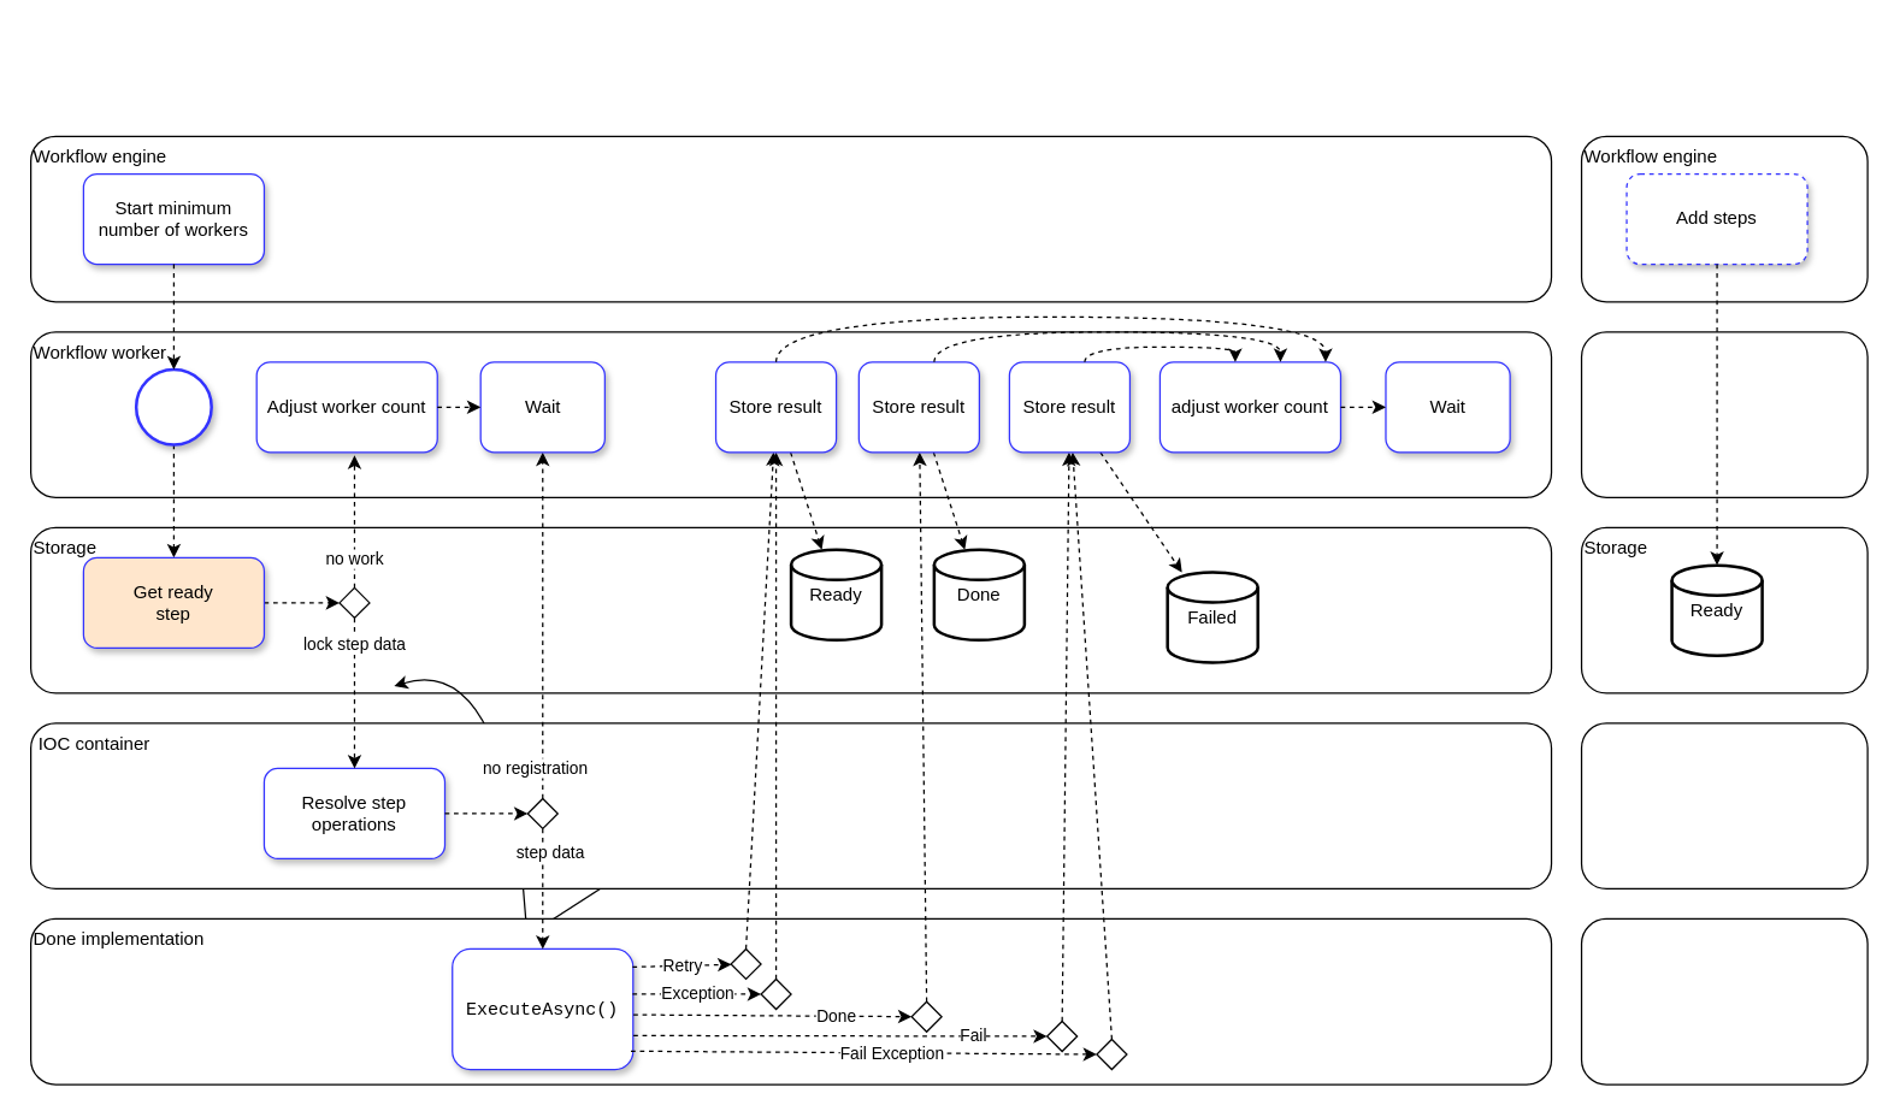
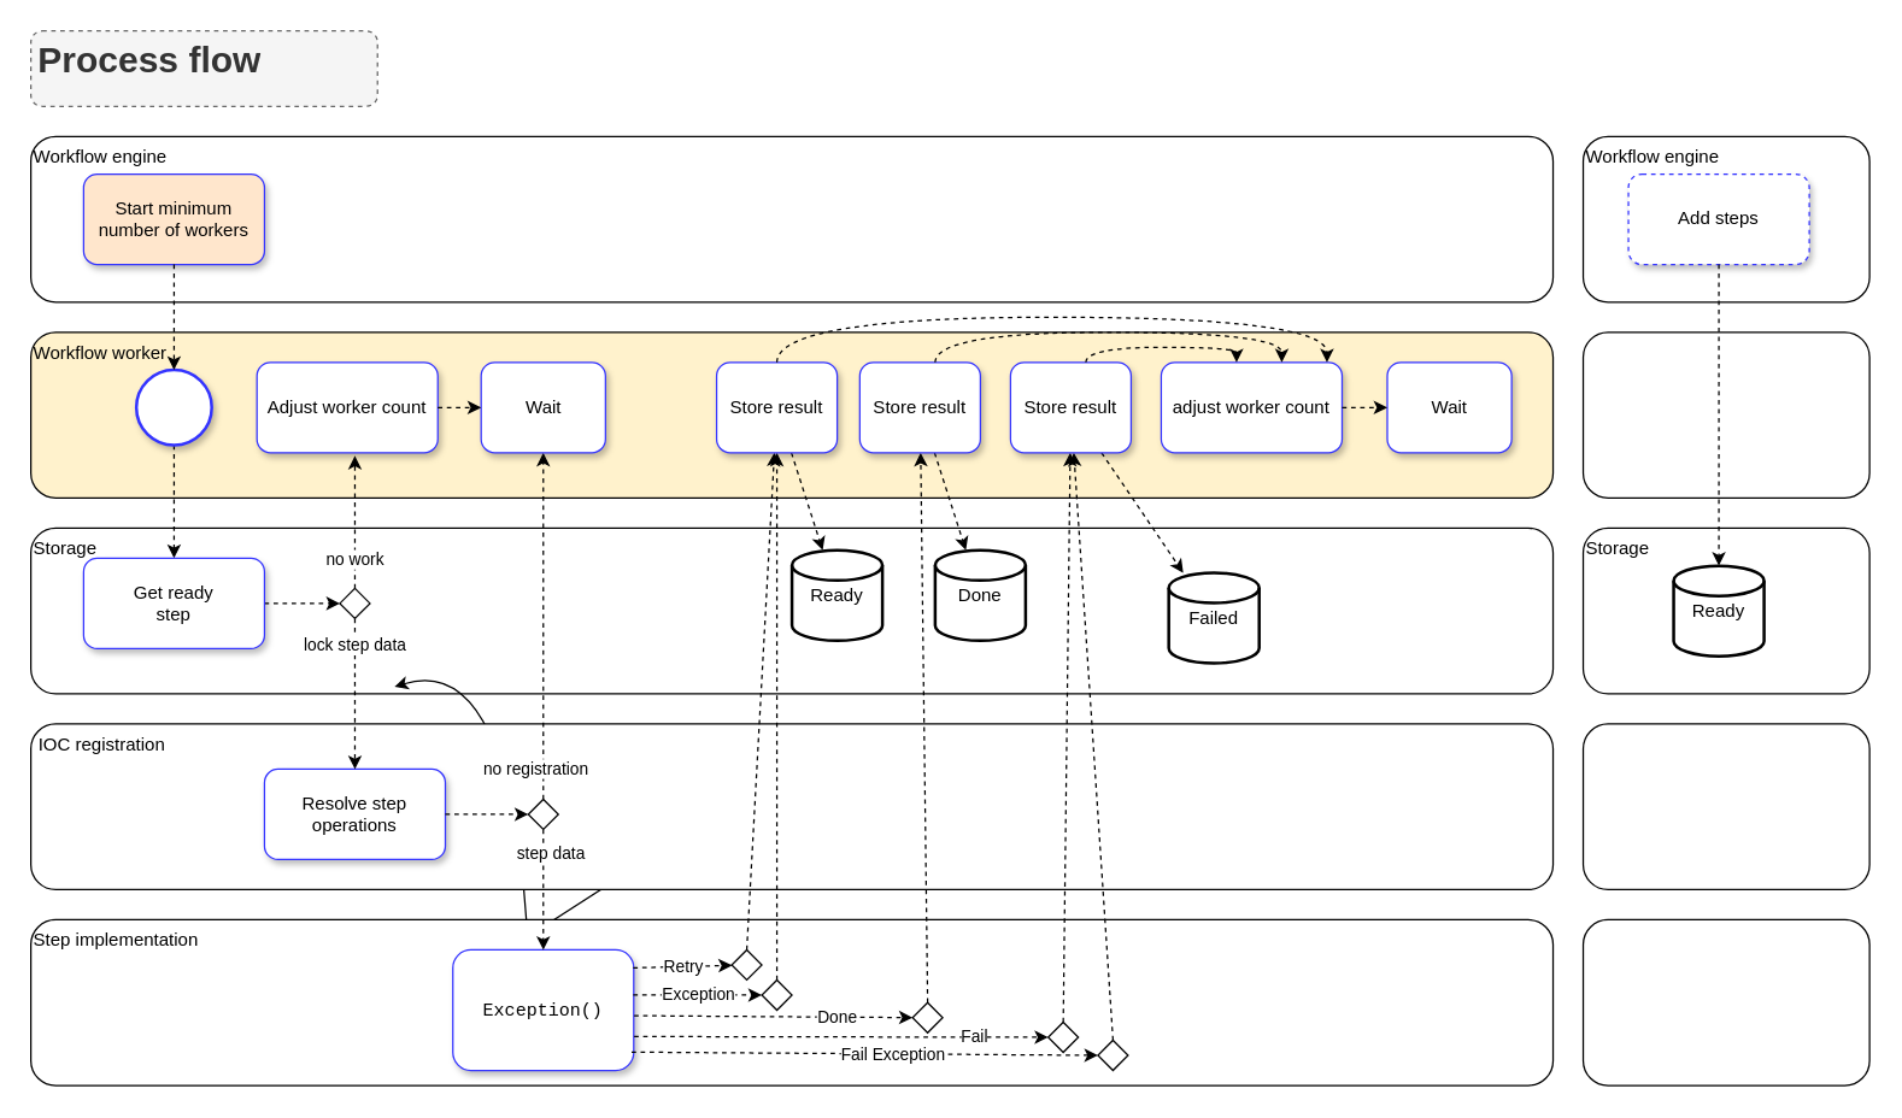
  <mxCell id="0" />
  <mxCell id="1" parent="0" />
  <mxCell id="2" value="" style="rounded=1;whiteSpace=wrap;html=1;align=left;verticalAlign=top;" vertex="1" parent="1"><mxGeometry x="1050" y="220" width="190" height="110" as="geometry" /></mxCell>
  <mxCell id="3" value="Storage" style="rounded=1;whiteSpace=wrap;html=1;align=left;verticalAlign=top;" vertex="1" parent="1"><mxGeometry x="1050" y="350" width="190" height="110" as="geometry" /></mxCell>
  <mxCell id="4" value="Workflow engine" style="rounded=1;whiteSpace=wrap;html=1;align=left;verticalAlign=top;" vertex="1" parent="1"><mxGeometry x="1050" y="90" width="190" height="110" as="geometry" /></mxCell>
  <mxCell id="5" value="Storage" style="rounded=1;whiteSpace=wrap;html=1;align=left;verticalAlign=top;" vertex="1" parent="1"><mxGeometry x="20" y="350" width="1010" height="110" as="geometry" /></mxCell>
- <mxCell id="6" value="Workflow worker" style="rounded=1;whiteSpace=wrap;html=1;align=left;verticalAlign=top;" vertex="1" parent="1"><mxGeometry x="20" y="220" width="1010" height="110" as="geometry" /></mxCell>
+ <mxCell id="6" value="Workflow worker" style="rounded=1;whiteSpace=wrap;html=1;align=left;verticalAlign=top;fillColor=#fff2cc;" vertex="1" parent="1"><mxGeometry x="20" y="220" width="1010" height="110" as="geometry" /></mxCell>
  <mxCell id="7" value="" style="endArrow=classic;html=1;rounded=0;exitX=1;exitY=0.5;exitDx=0;exitDy=0;entryX=0;entryY=0.5;entryDx=0;entryDy=0;" parent="1" edge="1"><mxGeometry width="50" height="50" relative="1" as="geometry"><mxPoint x="220" y="705" as="sourcePoint" /><mxPoint x="460" y="550" as="targetPoint" /></mxGeometry></mxCell>
  <mxCell id="8" value="operations" style="endArrow=classic;html=1;rounded=0;curved=1;entryX=0.855;entryY=0;entryDx=0;entryDy=4.35;entryPerimeter=0;" parent="1" edge="1"><mxGeometry width="50" height="50" relative="1" as="geometry"><mxPoint x="350" y="631" as="sourcePoint" /><mxPoint x="261.3" y="455.35" as="targetPoint" /><Array as="points"><mxPoint x="340" y="431" /></Array></mxGeometry></mxCell>
  <mxCell id="9" value="no work" style="edgeStyle=orthogonalEdgeStyle;rounded=0;orthogonalLoop=1;jettySize=auto;html=1;entryX=0.5;entryY=1;entryDx=0;entryDy=0;dashed=1;" edge="1" parent="1" source="22"><mxGeometry x="-0.57" relative="1" as="geometry"><mxPoint x="235" y="370" as="sourcePoint" /><mxPoint as="offset" /><mxPoint x="235" y="302" as="targetPoint" /></mxGeometry></mxCell>
- <mxCell id="10" value="&amp;nbsp;IOC container" style="rounded=1;whiteSpace=wrap;html=1;align=left;verticalAlign=top;" vertex="1" parent="1"><mxGeometry x="20" y="480" width="1010" height="110" as="geometry" /></mxCell>
- <mxCell id="11" value="Done implementation" style="rounded=1;whiteSpace=wrap;html=1;align=left;verticalAlign=top;" vertex="1" parent="1"><mxGeometry x="20" y="610" width="1010" height="110" as="geometry" /></mxCell>
+ <mxCell id="10" value="&amp;nbsp;IOC registration" style="rounded=1;whiteSpace=wrap;html=1;align=left;verticalAlign=top;" vertex="1" parent="1"><mxGeometry x="20" y="480" width="1010" height="110" as="geometry" /></mxCell>
+ <mxCell id="11" value="Step implementation" style="rounded=1;whiteSpace=wrap;html=1;align=left;verticalAlign=top;" vertex="1" parent="1"><mxGeometry x="20" y="610" width="1010" height="110" as="geometry" /></mxCell>
  <mxCell id="12" style="rounded=0;orthogonalLoop=1;jettySize=auto;html=1;dashed=1;" edge="1" parent="1" source="13" target="15"><mxGeometry relative="1" as="geometry" /></mxCell>
  <mxCell id="13" value="" style="strokeWidth=2;html=1;shape=mxgraph.flowchart.start_2;whiteSpace=wrap;labelBackgroundColor=#000000;shadow=1;strokeColor=#3333FF;" vertex="1" parent="1"><mxGeometry x="90" y="245" width="50" height="50" as="geometry" /></mxCell>
  <mxCell id="14" value="" style="rounded=0;orthogonalLoop=1;jettySize=auto;html=1;dashed=1;" edge="1" parent="1" source="15" target="22"><mxGeometry relative="1" as="geometry"><mxPoint x="210.893" y="395.893" as="targetPoint" /></mxGeometry></mxCell>
- <mxCell id="15" value="Get ready&lt;br&gt;step" style="rounded=1;whiteSpace=wrap;html=1;fontColor=#000000;labelBorderColor=none;strokeColor=#3333FF;shadow=1;fillColor=#ffe6cc;" vertex="1" parent="1"><mxGeometry x="55" y="370" width="120" height="60" as="geometry" /></mxCell>
+ <mxCell id="15" value="Get ready&lt;br&gt;step" style="rounded=1;whiteSpace=wrap;html=1;fontColor=#000000;labelBorderColor=none;strokeColor=#3333FF;shadow=1;" vertex="1" parent="1"><mxGeometry x="55" y="370" width="120" height="60" as="geometry" /></mxCell>
  <mxCell id="16" value="Resolve step&lt;br&gt;operations" style="rounded=1;whiteSpace=wrap;html=1;fontColor=#000000;labelBorderColor=none;strokeColor=#3333FF;shadow=1;" vertex="1" parent="1"><mxGeometry x="175" y="510" width="120" height="60" as="geometry" /></mxCell>
  <mxCell id="17" value="lock step data" style="rounded=0;orthogonalLoop=1;jettySize=auto;html=1;dashed=1;entryX=0.5;entryY=0;entryDx=0;entryDy=0;" edge="1" parent="1" source="22" target="16"><mxGeometry x="-0.636" relative="1" as="geometry"><mxPoint x="235" y="420" as="sourcePoint" /><mxPoint x="110" y="380" as="targetPoint" /><mxPoint as="offset" /></mxGeometry></mxCell>
  <mxCell id="18" value="" style="rounded=0;orthogonalLoop=1;jettySize=auto;html=1;dashed=1;exitX=1;exitY=0.5;exitDx=0;exitDy=0;" edge="1" parent="1" source="16" target="23"><mxGeometry relative="1" as="geometry"><mxPoint x="165" y="400" as="sourcePoint" /><mxPoint x="335" y="540" as="targetPoint" /></mxGeometry></mxCell>
- <mxCell id="19" value="&lt;font face=&quot;Courier New&quot;&gt;ExecuteAsync()&lt;/font&gt;" style="rounded=1;whiteSpace=wrap;html=1;fontColor=#000000;labelBorderColor=none;strokeColor=#3333FF;shadow=1;" vertex="1" parent="1"><mxGeometry x="300" y="630" width="120" height="80" as="geometry" /></mxCell>
+ <mxCell id="19" value="&lt;font face=&quot;Courier New&quot;&gt;Exception()&lt;/font&gt;" style="rounded=1;whiteSpace=wrap;html=1;fontColor=#000000;labelBorderColor=none;strokeColor=#3333FF;shadow=1;" vertex="1" parent="1"><mxGeometry x="300" y="630" width="120" height="80" as="geometry" /></mxCell>
  <mxCell id="20" value="step data" style="rounded=0;orthogonalLoop=1;jettySize=auto;html=1;dashed=1;entryX=0.5;entryY=0;entryDx=0;entryDy=0;" edge="1" parent="1" source="23" target="19"><mxGeometry x="-0.6" y="5" relative="1" as="geometry"><mxPoint x="360" y="565" as="sourcePoint" /><mxPoint x="245" y="520" as="targetPoint" /><mxPoint as="offset" /></mxGeometry></mxCell>
  <mxCell id="21" value="no registration" style="rounded=0;orthogonalLoop=1;jettySize=auto;html=1;dashed=1;" edge="1" parent="1" source="23" target="46"><mxGeometry x="-0.828" y="5" relative="1" as="geometry"><mxPoint x="365" y="525" as="sourcePoint" /><mxPoint x="355" y="302" as="targetPoint" /><mxPoint as="offset" /></mxGeometry></mxCell>
  <mxCell id="22" value="" style="rhombus;whiteSpace=wrap;html=1;" vertex="1" parent="1"><mxGeometry x="225" y="390" width="20" height="20" as="geometry" /></mxCell>
  <mxCell id="23" value="" style="rhombus;whiteSpace=wrap;html=1;" vertex="1" parent="1"><mxGeometry x="350" y="530" width="20" height="20" as="geometry" /></mxCell>
  <mxCell id="24" value="" style="rhombus;whiteSpace=wrap;html=1;" vertex="1" parent="1"><mxGeometry x="485" y="630" width="20" height="20" as="geometry" /></mxCell>
  <mxCell id="25" value="Retry" style="rounded=0;orthogonalLoop=1;jettySize=auto;html=1;dashed=1;exitX=0.997;exitY=0.149;exitDx=0;exitDy=0;exitPerimeter=0;" edge="1" parent="1" source="19" target="24"><mxGeometry relative="1" as="geometry"><mxPoint x="300" y="530" as="sourcePoint" /><mxPoint x="360" y="530" as="targetPoint" /></mxGeometry></mxCell>
  <mxCell id="26" value="" style="rhombus;whiteSpace=wrap;html=1;" vertex="1" parent="1"><mxGeometry x="505" y="650" width="20" height="20" as="geometry" /></mxCell>
  <mxCell id="27" value="Exception" style="rounded=0;orthogonalLoop=1;jettySize=auto;html=1;dashed=1;exitX=0.997;exitY=0.375;exitDx=0;exitDy=0;exitPerimeter=0;" edge="1" parent="1" source="19" target="26"><mxGeometry relative="1" as="geometry"><mxPoint x="430" y="655" as="sourcePoint" /><mxPoint x="370" y="540" as="targetPoint" /></mxGeometry></mxCell>
  <mxCell id="28" value="" style="rounded=0;orthogonalLoop=1;jettySize=auto;html=1;dashed=1;exitX=0.5;exitY=0;exitDx=0;exitDy=0;" edge="1" parent="1" source="24" target="53"><mxGeometry relative="1" as="geometry"><mxPoint x="305" y="560" as="sourcePoint" /><mxPoint x="499.72" y="427.42" as="targetPoint" /></mxGeometry></mxCell>
  <mxCell id="29" value="" style="rounded=0;orthogonalLoop=1;jettySize=auto;html=1;dashed=1;exitX=0.5;exitY=0;exitDx=0;exitDy=0;" edge="1" parent="1" source="26" target="53"><mxGeometry relative="1" as="geometry"><mxPoint x="510" y="670" as="sourcePoint" /><mxPoint x="520" y="430" as="targetPoint" /></mxGeometry></mxCell>
  <mxCell id="30" value="" style="rhombus;whiteSpace=wrap;html=1;movable=1;resizable=1;rotatable=1;deletable=1;editable=1;locked=0;connectable=1;" vertex="1" parent="1"><mxGeometry x="605" y="665" width="20" height="20" as="geometry" /></mxCell>
  <mxCell id="31" value="Done" style="rounded=0;orthogonalLoop=1;jettySize=auto;html=1;dashed=1;exitX=1.002;exitY=0.546;exitDx=0;exitDy=0;exitPerimeter=0;" edge="1" parent="1" source="19" target="30"><mxGeometry x="0.461" relative="1" as="geometry"><mxPoint x="515" y="658" as="sourcePoint" /><mxPoint x="465" y="540" as="targetPoint" /><mxPoint as="offset" /></mxGeometry></mxCell>
  <mxCell id="32" value="" style="rounded=0;orthogonalLoop=1;jettySize=auto;html=1;dashed=1;exitX=0.5;exitY=0;exitDx=0;exitDy=0;" edge="1" parent="1" source="30" target="50"><mxGeometry relative="1" as="geometry"><mxPoint x="605" y="670" as="sourcePoint" /><mxPoint x="620" y="430" as="targetPoint" /></mxGeometry></mxCell>
  <mxCell id="33" value="Fail" style="rounded=0;orthogonalLoop=1;jettySize=auto;html=1;dashed=1;exitX=1.002;exitY=0.719;exitDx=0;exitDy=0;exitPerimeter=0;entryX=0;entryY=0.5;entryDx=0;entryDy=0;" edge="1" parent="1" source="19" target="35"><mxGeometry x="0.648" relative="1" as="geometry"><mxPoint x="430" y="693" as="sourcePoint" /><mxPoint x="695" y="690" as="targetPoint" /><mxPoint as="offset" /></mxGeometry></mxCell>
  <mxCell id="34" value="Fail Exception" style="rounded=0;orthogonalLoop=1;jettySize=auto;html=1;dashed=1;exitX=0.988;exitY=0.848;exitDx=0;exitDy=0;entryX=0;entryY=0.5;entryDx=0;entryDy=0;exitPerimeter=0;" edge="1" parent="1" source="19" target="37"><mxGeometry x="0.115" y="-1" relative="1" as="geometry"><mxPoint x="430" y="698" as="sourcePoint" /><mxPoint x="715" y="700" as="targetPoint" /><mxPoint as="offset" /></mxGeometry></mxCell>
  <mxCell id="35" value="" style="rhombus;whiteSpace=wrap;html=1;movable=1;resizable=1;rotatable=1;deletable=1;editable=1;locked=0;connectable=1;" vertex="1" parent="1"><mxGeometry x="695" y="678" width="20" height="20" as="geometry" /></mxCell>
  <mxCell id="36" value="" style="rounded=0;orthogonalLoop=1;jettySize=auto;html=1;dashed=1;exitX=0.5;exitY=0;exitDx=0;exitDy=0;" edge="1" parent="1" source="35" target="52"><mxGeometry relative="1" as="geometry"><mxPoint x="715" y="680" as="sourcePoint" /><mxPoint x="709.56" y="429.82" as="targetPoint" /></mxGeometry></mxCell>
  <mxCell id="37" value="" style="rhombus;whiteSpace=wrap;html=1;movable=1;resizable=1;rotatable=1;deletable=1;editable=1;locked=0;connectable=1;" vertex="1" parent="1"><mxGeometry x="728" y="690" width="20" height="20" as="geometry" /></mxCell>
  <mxCell id="38" value="" style="rounded=0;orthogonalLoop=1;jettySize=auto;html=1;dashed=1;exitX=0.5;exitY=0;exitDx=0;exitDy=0;" edge="1" parent="1" source="37" target="52"><mxGeometry relative="1" as="geometry"><mxPoint x="745" y="695" as="sourcePoint" /><mxPoint x="739.98" y="427.12" as="targetPoint" /></mxGeometry></mxCell>
  <mxCell id="39" value="Ready" style="strokeWidth=2;html=1;shape=mxgraph.flowchart.database;whiteSpace=wrap;" vertex="1" parent="1"><mxGeometry x="525" y="364.7" width="60" height="60" as="geometry" /></mxCell>
  <mxCell id="40" value="Done" style="strokeWidth=2;html=1;shape=mxgraph.flowchart.database;whiteSpace=wrap;" vertex="1" parent="1"><mxGeometry x="620" y="364.7" width="60" height="60" as="geometry" /></mxCell>
  <mxCell id="41" value="Failed" style="strokeWidth=2;html=1;shape=mxgraph.flowchart.database;whiteSpace=wrap;" vertex="1" parent="1"><mxGeometry x="775" y="379.7" width="60" height="60" as="geometry" /></mxCell>
  <mxCell id="42" value="" style="rounded=0;orthogonalLoop=1;jettySize=auto;html=1;dashed=1;" edge="1" parent="1" source="50" target="40"><mxGeometry relative="1" as="geometry"><mxPoint x="610" y="295" as="sourcePoint" /><mxPoint x="727.92" y="366.8" as="targetPoint" /></mxGeometry></mxCell>
  <mxCell id="43" value="" style="rounded=0;orthogonalLoop=1;jettySize=auto;html=1;dashed=1;" edge="1" parent="1" source="52" target="41"><mxGeometry relative="1" as="geometry"><mxPoint x="800" y="300" as="sourcePoint" /><mxPoint x="900" y="370" as="targetPoint" /></mxGeometry></mxCell>
  <mxCell id="44" value="" style="rounded=0;orthogonalLoop=1;jettySize=auto;html=1;dashed=1;" edge="1" parent="1" source="53" target="39"><mxGeometry relative="1" as="geometry"><mxPoint x="511.44" y="295" as="sourcePoint" /><mxPoint x="530" y="364.7" as="targetPoint" /></mxGeometry></mxCell>
  <mxCell id="45" value="Adjust worker count" style="rounded=1;whiteSpace=wrap;html=1;fontColor=#000000;labelBorderColor=none;strokeColor=#3333FF;shadow=1;" vertex="1" parent="1"><mxGeometry x="170" y="240" width="120" height="60" as="geometry" /></mxCell>
  <mxCell id="46" value="Wait" style="rounded=1;whiteSpace=wrap;html=1;fontColor=#000000;labelBorderColor=none;strokeColor=#3333FF;shadow=1;" vertex="1" parent="1"><mxGeometry x="318.75" y="240" width="82.5" height="60" as="geometry" /></mxCell>
  <mxCell id="47" style="rounded=0;orthogonalLoop=1;jettySize=auto;html=1;dashed=1;" edge="1" parent="1" source="45" target="46"><mxGeometry relative="1" as="geometry"><mxPoint x="110" y="305" as="sourcePoint" /><mxPoint x="110" y="380" as="targetPoint" /></mxGeometry></mxCell>
  <mxCell id="48" value="adjust worker count" style="rounded=1;whiteSpace=wrap;html=1;fontColor=#000000;labelBorderColor=none;strokeColor=#3333FF;shadow=1;" vertex="1" parent="1"><mxGeometry x="770" y="240" width="120" height="60" as="geometry" /></mxCell>
  <mxCell id="49" value="Wait" style="rounded=1;whiteSpace=wrap;html=1;fontColor=#000000;labelBorderColor=none;strokeColor=#3333FF;shadow=1;" vertex="1" parent="1"><mxGeometry x="920" y="240" width="82.5" height="60" as="geometry" /></mxCell>
  <mxCell id="50" value="Store result" style="rounded=1;whiteSpace=wrap;html=1;fontColor=#000000;labelBorderColor=none;strokeColor=#3333FF;shadow=1;" vertex="1" parent="1"><mxGeometry x="570" y="240" width="80" height="60" as="geometry" /></mxCell>
  <mxCell id="51" style="rounded=0;orthogonalLoop=1;jettySize=auto;html=1;dashed=1;" edge="1" parent="1" source="48" target="49"><mxGeometry relative="1" as="geometry"><mxPoint x="750" y="271.88" as="sourcePoint" /><mxPoint x="778" y="271.88" as="targetPoint" /></mxGeometry></mxCell>
  <mxCell id="52" value="Store result" style="rounded=1;whiteSpace=wrap;html=1;fontColor=#000000;labelBorderColor=none;strokeColor=#3333FF;shadow=1;" vertex="1" parent="1"><mxGeometry x="670" y="240" width="80" height="60" as="geometry" /></mxCell>
  <mxCell id="53" value="Store result" style="rounded=1;whiteSpace=wrap;html=1;fontColor=#000000;labelBorderColor=none;strokeColor=#3333FF;shadow=1;" vertex="1" parent="1"><mxGeometry x="475" y="240" width="80" height="60" as="geometry" /></mxCell>
  <mxCell id="54" value="" style="rounded=0;orthogonalLoop=1;jettySize=auto;html=1;dashed=1;edgeStyle=orthogonalEdgeStyle;exitX=0.5;exitY=0;exitDx=0;exitDy=0;curved=1;" edge="1" parent="1" source="53" target="48"><mxGeometry relative="1" as="geometry"><mxPoint x="540" y="230" as="sourcePoint" /><mxPoint x="765" y="230" as="targetPoint" /><Array as="points"><mxPoint x="515" y="210" /><mxPoint x="880" y="210" /></Array></mxGeometry></mxCell>
  <mxCell id="55" value="" style="rounded=0;orthogonalLoop=1;jettySize=auto;html=1;dashed=1;edgeStyle=orthogonalEdgeStyle;curved=1;" edge="1" parent="1" source="50" target="48"><mxGeometry relative="1" as="geometry"><mxPoint x="525" y="250" as="sourcePoint" /><mxPoint x="820" y="250" as="targetPoint" /><Array as="points"><mxPoint x="620" y="220" /><mxPoint x="850" y="220" /></Array></mxGeometry></mxCell>
  <mxCell id="56" value="" style="rounded=0;orthogonalLoop=1;jettySize=auto;html=1;dashed=1;edgeStyle=orthogonalEdgeStyle;curved=1;" edge="1" parent="1" source="52" target="48"><mxGeometry relative="1" as="geometry"><mxPoint x="630" y="250" as="sourcePoint" /><mxPoint x="830" y="250" as="targetPoint" /><Array as="points"><mxPoint x="720" y="230" /><mxPoint x="820" y="230" /></Array></mxGeometry></mxCell>
  <mxCell id="57" value="Workflow engine" style="rounded=1;whiteSpace=wrap;html=1;align=left;verticalAlign=top;" vertex="1" parent="1"><mxGeometry x="20" y="90" width="1010" height="110" as="geometry" /></mxCell>
- <mxCell id="58" value="Start minimum&lt;br&gt;number of workers" style="rounded=1;whiteSpace=wrap;html=1;fontColor=#000000;labelBorderColor=none;strokeColor=#3333FF;shadow=1;" vertex="1" parent="1"><mxGeometry x="55" y="115" width="120" height="60" as="geometry" /></mxCell>
+ <mxCell id="58" value="Start minimum&lt;br&gt;number of workers" style="rounded=1;whiteSpace=wrap;html=1;fontColor=#000000;labelBorderColor=none;strokeColor=#3333FF;shadow=1;fillColor=#ffe6cc;" vertex="1" parent="1"><mxGeometry x="55" y="115" width="120" height="60" as="geometry" /></mxCell>
  <mxCell id="59" style="rounded=0;orthogonalLoop=1;jettySize=auto;html=1;entryX=0.5;entryY=0;entryDx=0;entryDy=0;entryPerimeter=0;dashed=1;" edge="1" parent="1" source="58" target="13"><mxGeometry relative="1" as="geometry" /></mxCell>
  <mxCell id="60" value="Ready" style="strokeWidth=2;html=1;shape=mxgraph.flowchart.database;whiteSpace=wrap;" vertex="1" parent="1"><mxGeometry x="1110" y="375" width="60" height="60" as="geometry" /></mxCell>
  <mxCell id="61" value="Add steps" style="rounded=1;whiteSpace=wrap;html=1;fontColor=#000000;labelBorderColor=none;strokeColor=#3333FF;shadow=1;dashed=1;" vertex="1" parent="1"><mxGeometry x="1080" y="115" width="120" height="60" as="geometry" /></mxCell>
  <mxCell id="62" style="rounded=0;orthogonalLoop=1;jettySize=auto;html=1;dashed=1;" edge="1" parent="1" source="61" target="60"><mxGeometry relative="1" as="geometry"><mxPoint x="110" y="185" as="sourcePoint" /><mxPoint x="110" y="255" as="targetPoint" /></mxGeometry></mxCell>
  <mxCell id="63" value="" style="rounded=1;whiteSpace=wrap;html=1;align=left;verticalAlign=top;" vertex="1" parent="1"><mxGeometry x="1050" y="480" width="190" height="110" as="geometry" /></mxCell>
  <mxCell id="64" value="" style="rounded=1;whiteSpace=wrap;html=1;align=left;verticalAlign=top;" vertex="1" parent="1"><mxGeometry x="1050" y="610" width="190" height="110" as="geometry" /></mxCell>
+ <mxCell id="65" value="&lt;h1&gt;Process flow&lt;/h1&gt;" style="text;html=1;strokeColor=#666666;fillColor=#f5f5f5;spacing=5;spacingTop=-20;whiteSpace=wrap;overflow=hidden;rounded=1;dashed=1;fontColor=#333333;" vertex="1" parent="1"><mxGeometry x="20" y="20" width="230" height="50" as="geometry" /></mxCell>
